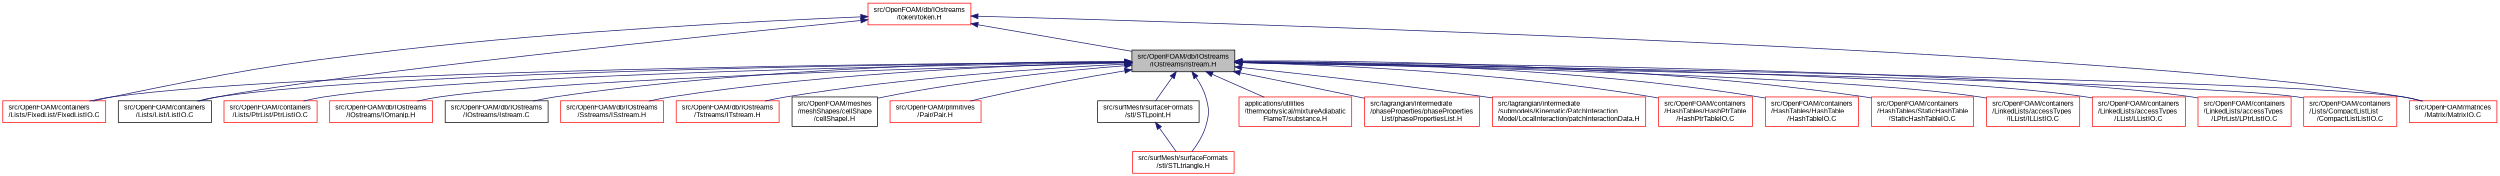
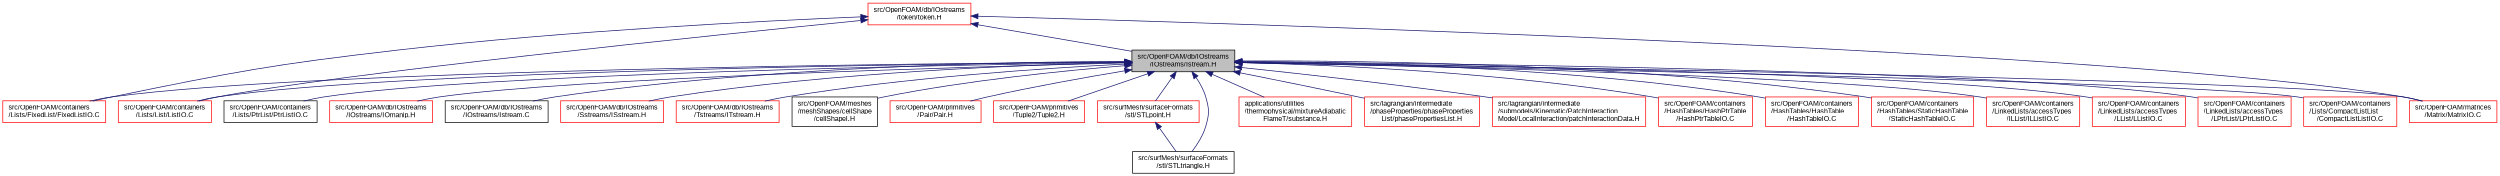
  digraph {
    fontname="Liberation Sans"
    node [color=red fontname="Liberation Sans" fontsize=10 shape=record]
    edge [color=midnightblue dir=back fontname="Liberation Sans" fontsize=10 labelfontname=FreeSans labelfontsize=10 style=solid]
    n1 [color=black fillcolor=grey75 fontcolor=black height=0.2 label="src/OpenFOAM/db/IOstreams\l/IOstreams/Istream.H" style=filled width=0.4]
    n2 [height=0.2 label="src/lagrangian/intermediate\l/phaseProperties/phaseProperties\lList/phasePropertiesList.H" width=0.4]
    n3 [height=0.2 label="src/lagrangian/intermediate\l/submodels/Kinematic/PatchInteraction\lModel/LocalInteraction/patchInteractionData.H" width=0.4]
    n4 [height=0.2 label="src/OpenFOAM/containers\l/HashTables/HashPtrTable\l/HashPtrTableIO.C" width=0.4]
    n5 [height=0.2 label="src/OpenFOAM/containers\l/HashTables/HashTable\l/HashTableIO.C" width=0.4]
    n6 [height=0.2 label="src/OpenFOAM/containers\l/HashTables/StaticHashTable\l/StaticHashTableIO.C" width=0.4]
    n7 [height=0.2 label="src/OpenFOAM/containers\l/LinkedLists/accessTypes\l/ILList/ILListIO.C" width=0.4]
    n8 [height=0.2 label="src/OpenFOAM/containers\l/LinkedLists/accessTypes\l/LList/LListIO.C" width=0.4]
    n9 [height=0.2 label="src/OpenFOAM/containers\l/LinkedLists/accessTypes\l/LPtrList/LPtrListIO.C" width=0.4]
    n10 [height=0.2 label="src/OpenFOAM/containers\l/Lists/CompactListList\l/CompactListListIO.C" width=0.4]
    n11 [height=0.2 label="src/OpenFOAM/containers\l/Lists/FixedList/FixedListIO.C" width=0.4]
-   n12 [color=black height=0.2 label="src/OpenFOAM/containers\l/Lists/List/ListIO.C" width=0.4]
-   n13 [height=0.2 label="src/OpenFOAM/containers\l/Lists/PtrList/PtrListIO.C" width=0.4]
+   n12 [height=0.2 label="src/OpenFOAM/containers\l/Lists/List/ListIO.C" width=0.4]
+   n13 [color=black height=0.2 label="src/OpenFOAM/containers\l/Lists/PtrList/PtrListIO.C" width=0.4]
    n14 [height=0.2 label="src/OpenFOAM/db/IOstreams\l/IOstreams/IOmanip.H" width=0.4]
    n15 [color=black height=0.2 label="src/OpenFOAM/db/IOstreams\l/IOstreams/Istream.C" width=0.4]
    n16 [height=0.2 label="src/OpenFOAM/db/IOstreams\l/Sstreams/ISstream.H" width=0.4]
    n17 [height=0.2 label="src/OpenFOAM/matrices\l/Matrix/MatrixIO.C" width=0.4]
    n18 [height=0.2 label="src/OpenFOAM/db/IOstreams\l/Tstreams/ITstream.H" width=0.4]
    n19 [color=black height=0.2 label="src/OpenFOAM/meshes\l/meshShapes/cellShape\l/cellShapeI.H" width=0.4]
    n20 [height=0.2 label="src/OpenFOAM/primitives\l/Pair/Pair.H" width=0.4]
-   n22 [color=black height=0.2 label="src/surfMesh/surfaceFormats\l/stl/STLpoint.H" width=0.4]
-   n23 [height=0.2 label="src/surfMesh/surfaceFormats\l/stl/STLtriangle.H" width=0.4]
+   n21 [height=0.2 label="src/OpenFOAM/primitives\l/Tuple2/Tuple2.H" width=0.4]
+   n22 [height=0.2 label="src/surfMesh/surfaceFormats\l/stl/STLpoint.H" width=0.4]
+   n23 [color=black height=0.2 label="src/surfMesh/surfaceFormats\l/stl/STLtriangle.H" width=0.4]
    n24 [height=0.2 label="applications/utilities\l/thermophysical/mixtureAdiabatic\lFlameT/substance.H" width=0.4]
    n25 [height=0.2 label="src/OpenFOAM/db/IOstreams\l/token/token.H" width=0.4]
    n1 -> n2
    n1 -> n3
    n1 -> n4
    n1 -> n5
    n1 -> n6
    n1 -> n7
    n1 -> n8
    n1 -> n9
    n1 -> n10
    n1 -> n11
    n1 -> n12
    n1 -> n13
    n1 -> n14
    n1 -> n15
    n1 -> n16
    n1 -> n17
    n1 -> n18
    n1 -> n19
    n1 -> n20
+   n1 -> n21
    n1 -> n22
    n1 -> n23
    n1 -> n24
    n22 -> n23
    n25 -> n1
    n25 -> n11
    n25 -> n12
    n25 -> n17
  }
